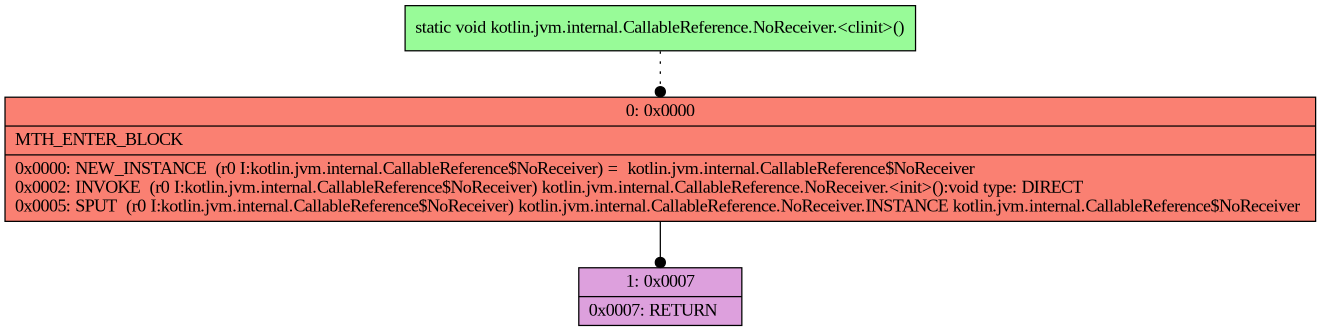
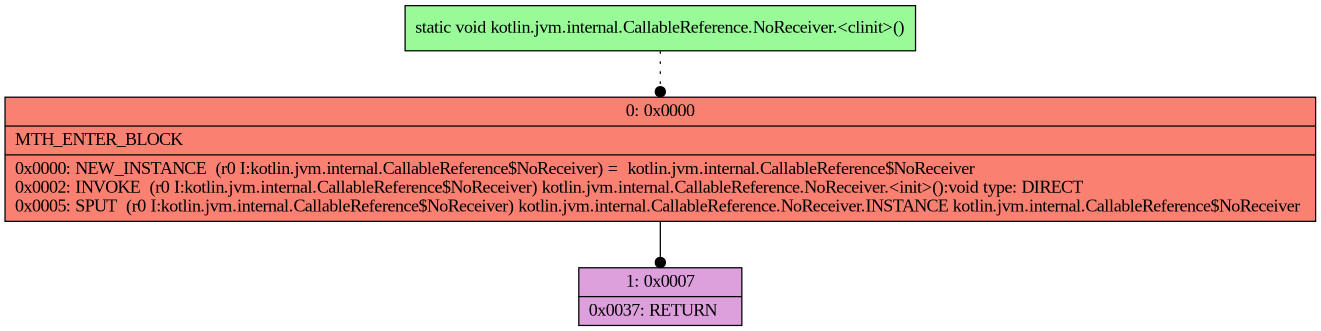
  digraph {
    fontname="Liberation Serif"
    node [shape=record style=filled fontname="Liberation Serif"]
    edge [arrowhead=dot fontname="Liberation Serif"]
    n1 [label="{0\:\ 0x0000|MTH_ENTER_BLOCK\l|0x0000: NEW_INSTANCE  (r0 I:kotlin.jvm.internal.CallableReference$NoReceiver) =  kotlin.jvm.internal.CallableReference$NoReceiver \l0x0002: INVOKE  (r0 I:kotlin.jvm.internal.CallableReference$NoReceiver) kotlin.jvm.internal.CallableReference.NoReceiver.\<init\>():void type: DIRECT \l0x0005: SPUT  (r0 I:kotlin.jvm.internal.CallableReference$NoReceiver) kotlin.jvm.internal.CallableReference.NoReceiver.INSTANCE kotlin.jvm.internal.CallableReference$NoReceiver \l}" fillcolor=salmon]
-   n2 [label="{1\:\ 0x0007|0x0007: RETURN   \l}" fillcolor=plum]
+   n2 [label="{1\:\ 0x0007|0x0037: RETURN   \l}" fillcolor=plum]
    n3 [label="{static void kotlin.jvm.internal.CallableReference.NoReceiver.\<clinit\>() }" fillcolor=palegreen]
    n1 -> n2 [style=solid]
    n3 -> n1 [style=dotted]
  }
